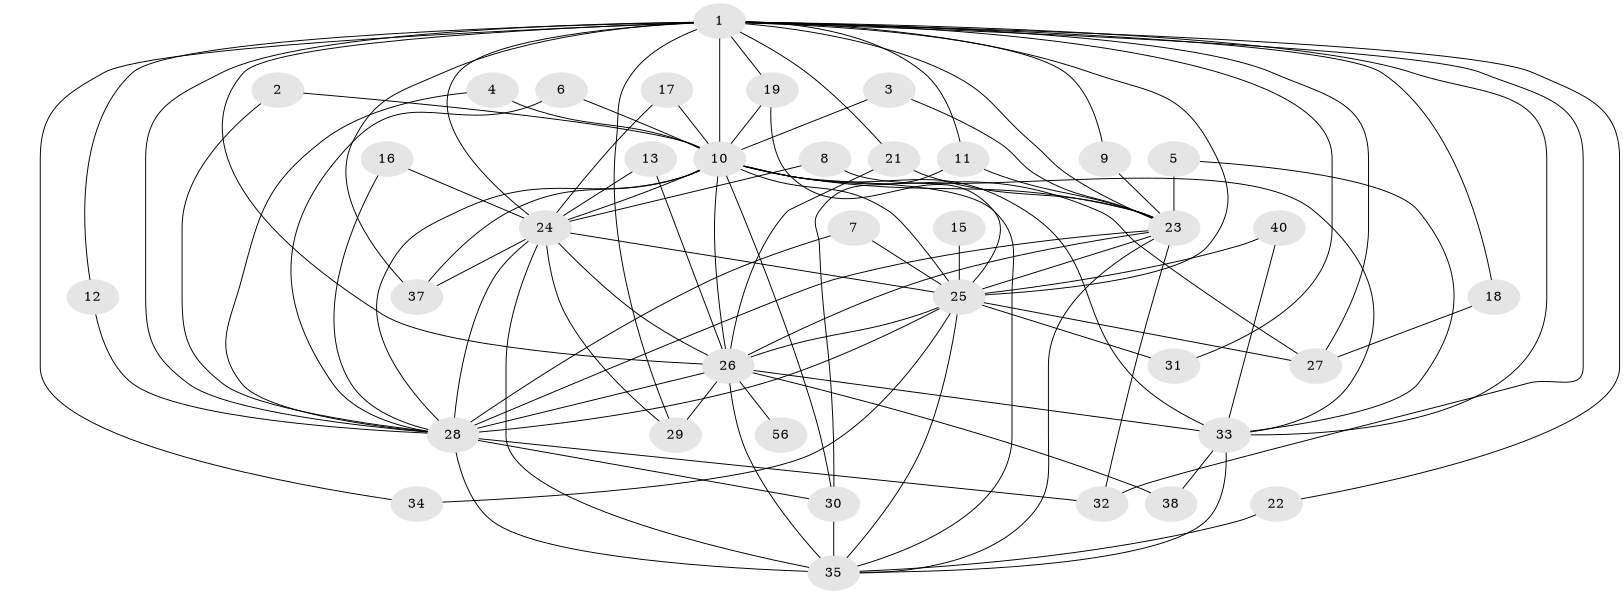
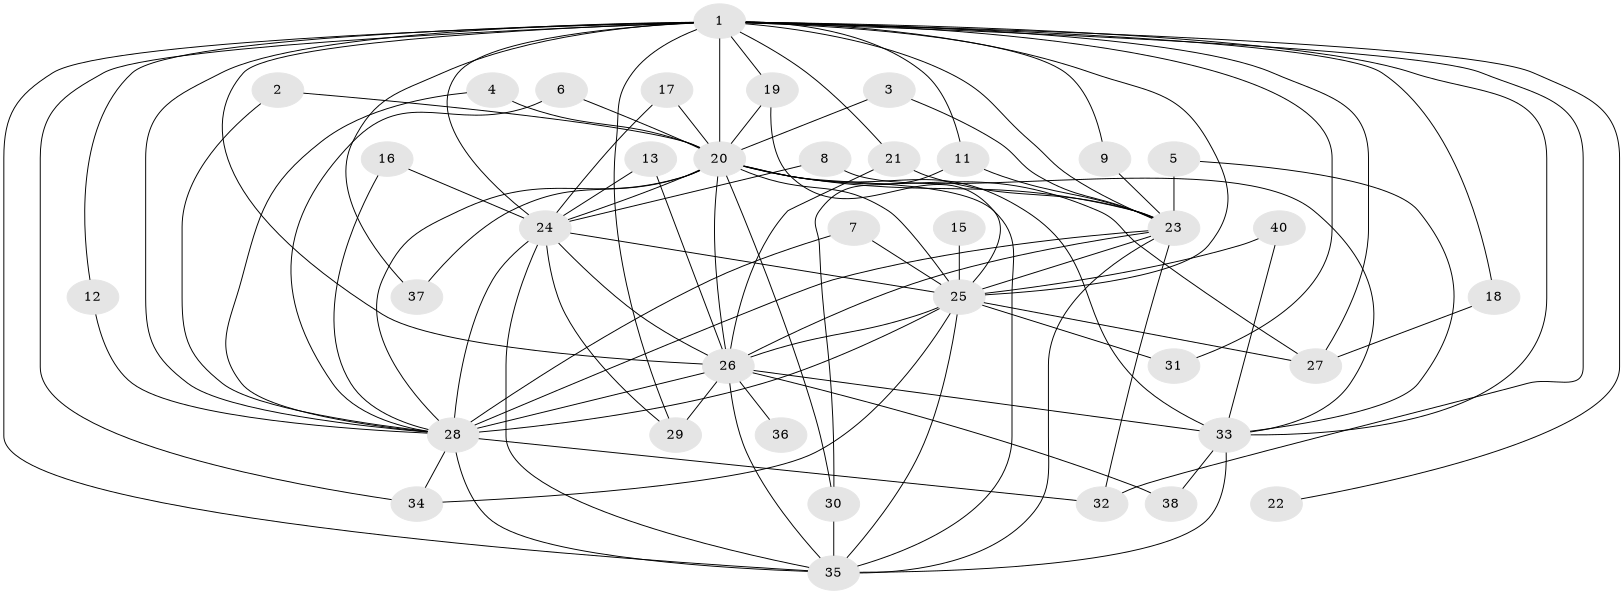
  graph {
    node [color=gray90 style=filled]
    edge [weight=1.0]
    1
    9
    11
    12
    18
    19
-   20 [label=10]
+   20
    21
    22
    23
    24
    25
    26
    27
    28
    29
    31
    32
    33
    34
    35
    37
    30
-   36 [label=56]
+   36
    38
    2
    3
    4
    5
    6
    7
    8
    n33 [label=40]
    13
    15
    16
    17
    1 -- 9
    1 -- 11
    1 -- 12
    1 -- 18
    1 -- 19
    1 -- 20 [weight=4.0]
    1 -- 21
    1 -- 22
    1 -- 23 [weight=2.0]
    1 -- 24 [weight=3.0]
    1 -- 25 [weight=2.0]
    1 -- 26 [weight=3.0]
    1 -- 27
    1 -- 28 [weight=2.0]
    1 -- 29
    1 -- 31
    1 -- 32
    1 -- 33
    1 -- 34
-   22 -- 35 [weight=2.0]
+   1 -- 35 [weight=2.0]
    1 -- 37 [weight=2.0]
    9 -- 23
    11 -- 23
    11 -- 30
    12 -- 28
    18 -- 27
    19 -- 20
    19 -- 25
    20 -- 23 [weight=2.0]
    20 -- 24 [weight=2.0]
    20 -- 25 [weight=2.0]
    20 -- 26 [weight=3.0]
    20 -- 27
    20 -- 28 [weight=3.0]
    20 -- 33
    20 -- 35 [weight=2.0]
    20 -- 37
    20 -- 30 [weight=2.0]
    21 -- 23
    21 -- 26
    23 -- 25
    23 -- 26 [weight=2.0]
    23 -- 28 [weight=2.0]
    23 -- 32
    23 -- 35
    24 -- 25 [weight=2.0]
    24 -- 26 [weight=2.0]
    24 -- 28
    24 -- 29
    24 -- 35
-   24 -- 37
    25 -- 26
    25 -- 27
    25 -- 28 [weight=3.0]
    25 -- 31
    25 -- 34
    25 -- 35
    26 -- 28 [weight=2.0]
    26 -- 29 [weight=2.0]
    26 -- 33
    26 -- 35 [weight=3.0]
    26 -- 36
    26 -- 38
    28 -- 32
    28 -- 35
-   28 -- 30
+   28 -- 34
    33 -- 35
    33 -- 38
    30 -- 35
    2 -- 20
    2 -- 28
    3 -- 20
    3 -- 23
    4 -- 20
    4 -- 28
    5 -- 23
    5 -- 33
    6 -- 20
    6 -- 28
    7 -- 25
    7 -- 28
    8 -- 24
    8 -- 33
    n33 -- 25
    n33 -- 33
    13 -- 24
    13 -- 26
    15 -- 25
    16 -- 24
    16 -- 28
    17 -- 20
    17 -- 24
  }
